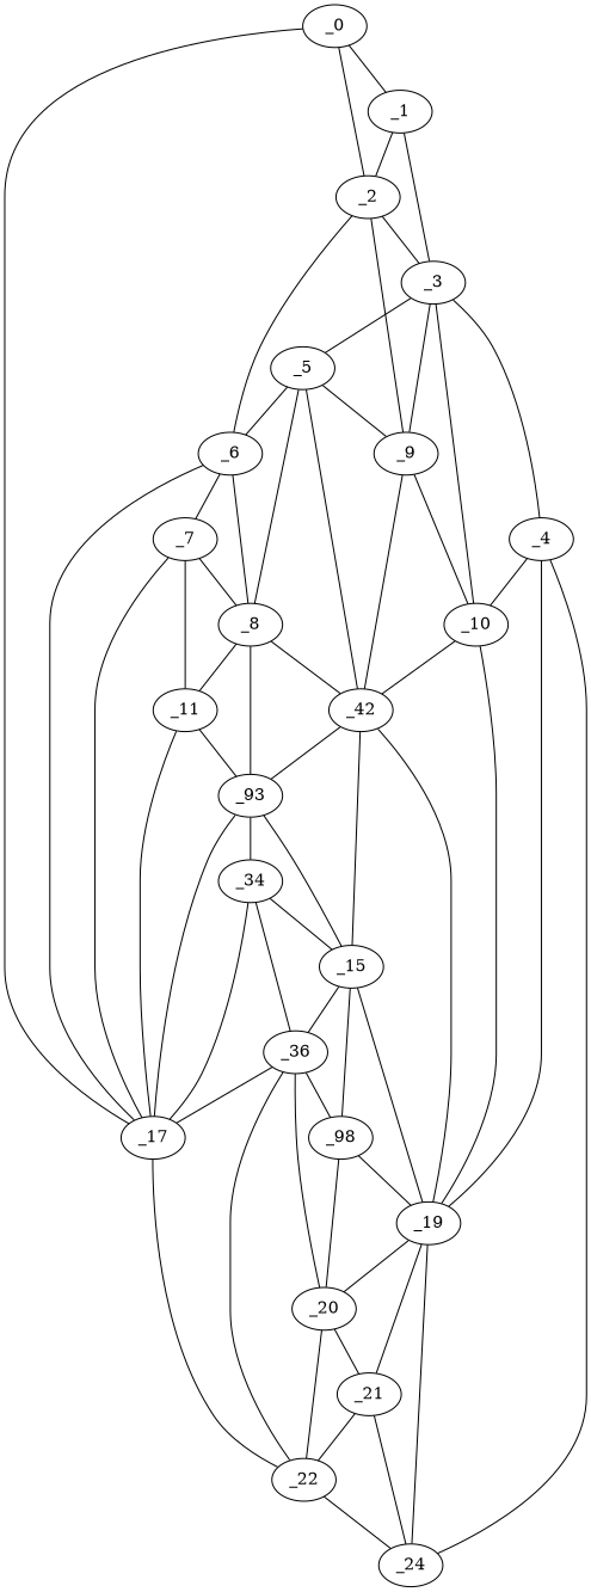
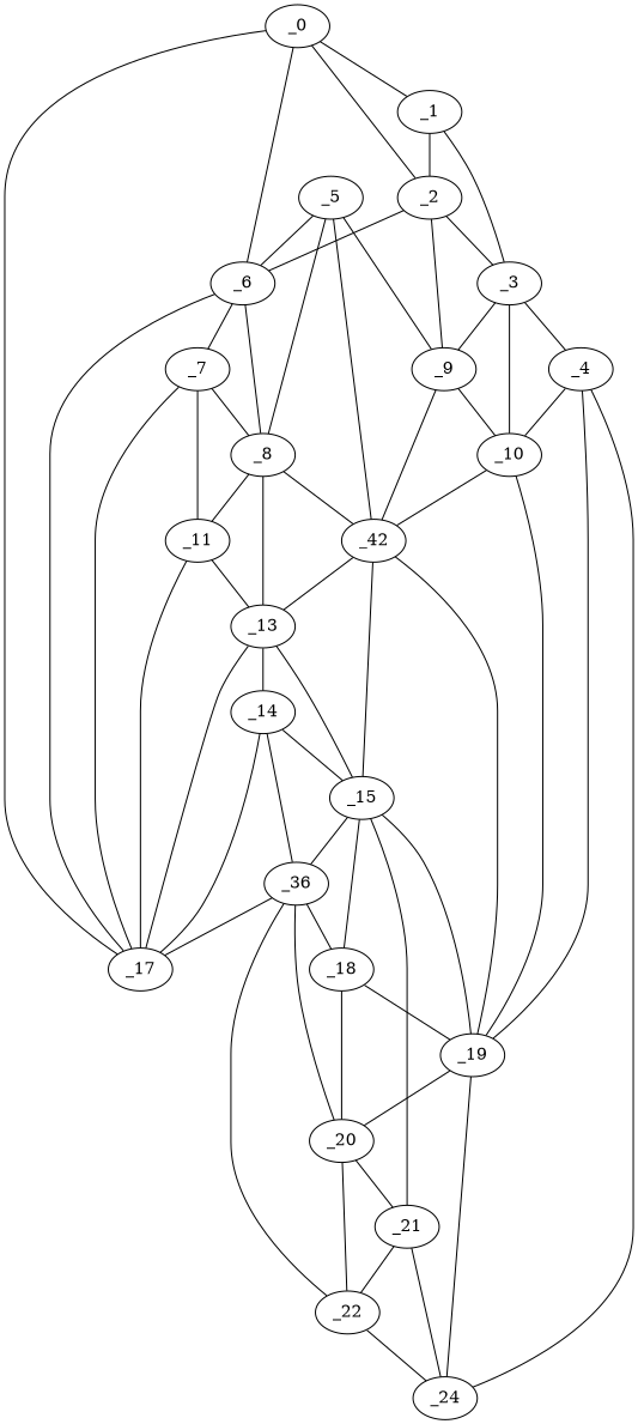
  graph {
    node [x=5 y=43]
    edge [valence=2]
    _0 [y=73]
    _1 [y=93]
    _2 [x=28 y=67]
    _6 [x=51 y=50]
    _17 [x=91 y=25]
    _3 [x=38 y=83]
    _9 [x=63 y=79]
    _8 [x=58 y=55]
    _7 [x=57 y=47]
    _22 [x=107 y=33]
    _4 [x=39 y=101]
    _5 [x=43 y=61]
    _10 [x=63 y=83]
    _19 [x=99 y=65]
    _24 [x=125 y=52]
    n16 [label=_42 x=66 y=72]
    _11 [x=65]
-   _13 [x=71 y=44 label=_93]
+   _13 [x=71 y=44]
    _20 [x=100 y=55]
    _21 [x=105 y=58]
    _15 [x=88 y=58]
-   _14 [x=81 label=_34]
+   _14 [x=81]
    n23 [label=_36 x=89]
-   _18 [x=92 y=56 label=_98]
+   _18 [x=92 y=56]
    _0 -- _1 [valence=1]
    _0 -- _2
+   _0 -- _6
    _0 -- _17 [valence=1]
    _1 -- _2
    _1 -- _3 [valence=1]
    _2 -- _6
    _2 -- _3
    _2 -- _9 [valence=1]
    _6 -- _17
    _6 -- _8
    _6 -- _7 [valence=1]
-   _17 -- _22 [valence=1]
    _3 -- _9 [valence=1]
    _3 -- _4 [valence=1]
-   _3 -- _5
    _3 -- _10 [valence=1]
    _9 -- _10
    _9 -- n16 [valence=1]
    _8 -- n16
    _8 -- _11
    _8 -- _13
    _7 -- _17 [valence=1]
    _7 -- _8
    _7 -- _11
    _22 -- _24 [valence=1]
    _4 -- _10
    _4 -- _19
    _4 -- _24 [valence=1]
    _5 -- _6 [valence=1]
    _5 -- _9
    _5 -- _8
    _5 -- n16
    _10 -- _19
    _10 -- n16
    _19 -- _24 [valence=1]
    _19 -- _20
-   _19 -- _21 [valence=1]
+   _15 -- _21 [valence=1]
    n16 -- _19
    n16 -- _13
    n16 -- _15
    _11 -- _17
    _11 -- _13
    _13 -- _17
    _13 -- _15
    _13 -- _14
    _20 -- _22
    _20 -- _21
    _21 -- _22 [valence=1]
    _21 -- _24
    _15 -- _19
    _15 -- n23
    _15 -- _18
    _14 -- _17
    _14 -- _15
    _14 -- n23
    n23 -- _17
    n23 -- _22 [valence=1]
    n23 -- _20
    n23 -- _18 [valence=1]
    _18 -- _19
    _18 -- _20 [valence=1]
  }
